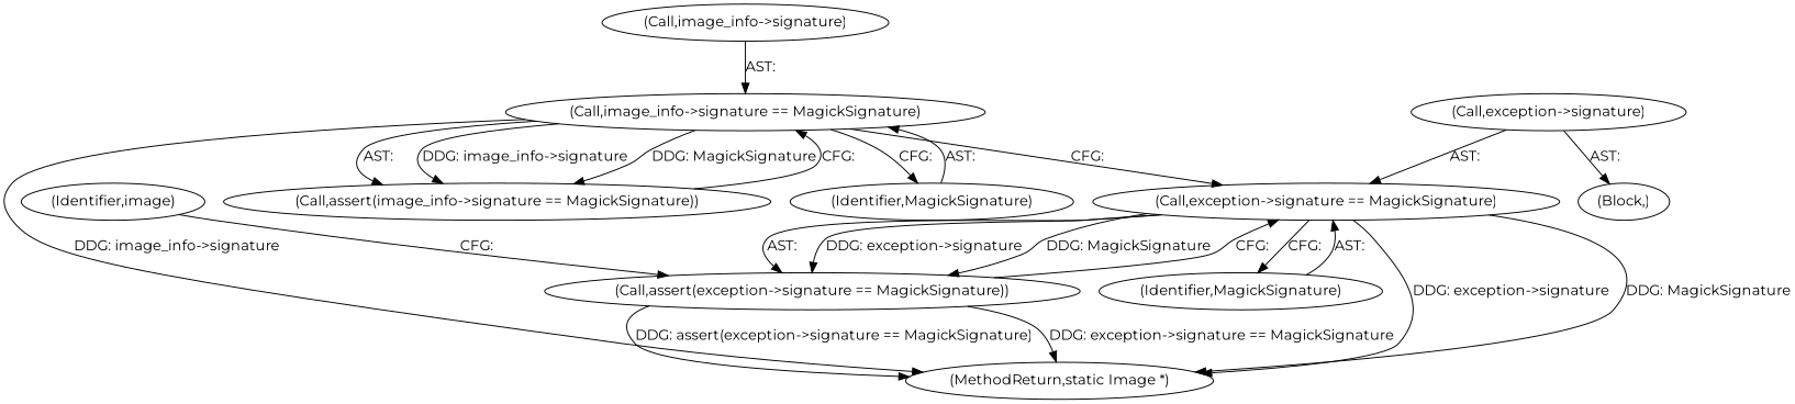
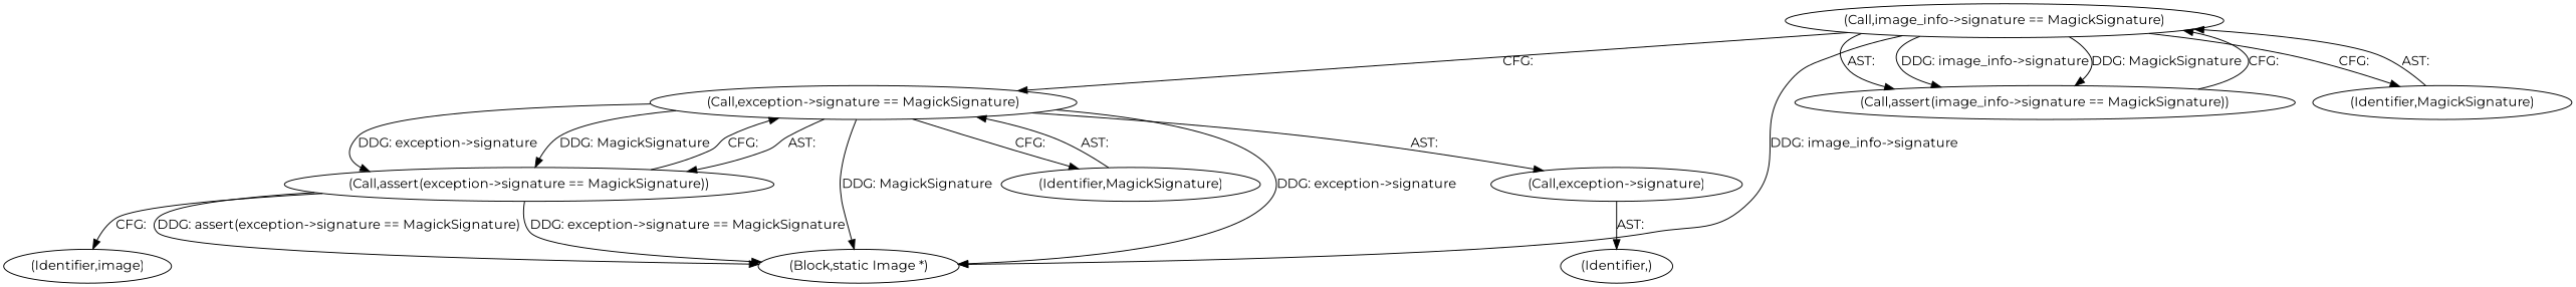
  digraph {
    fontname=Montserrat
    node [fontname=Montserrat]
    edge [fontname=Montserrat]
    n1 [label="(Call,exception->signature == MagickSignature)"]
    n2 [label="(Call,assert(exception->signature == MagickSignature))"]
-   n3 [label="(MethodReturn,static Image *)"]
+   n3 [label="(Block,static Image *)"]
    n4 [label="(Identifier,MagickSignature)"]
    n5 [label="(Call,image_info->signature == MagickSignature)"]
    n6 [label="(Call,assert(image_info->signature == MagickSignature))"]
    n7 [label="(Identifier,MagickSignature)"]
-   n8 [label="(Block,)"]
-   n9 [label="(Call,image_info->signature)"]
+   n8 [label="(Identifier,)"]
    n10 [label="(Identifier,image)"]
    n11 [label="(Call,exception->signature)"]
    n1 -> n2 [label="AST: "]
    n1 -> n2 [label="DDG: exception->signature"]
    n1 -> n2 [label="DDG: MagickSignature"]
    n1 -> n3 [label="DDG: exception->signature"]
    n1 -> n3 [label="DDG: MagickSignature"]
    n1 -> n4 [label="CFG: "]
    n2 -> n1 [label="CFG: "]
    n2 -> n3 [label="DDG: exception->signature == MagickSignature"]
    n2 -> n3 [label="DDG: assert(exception->signature == MagickSignature)"]
    n4 -> n1 [label="AST: "]
    n5 -> n1 [label="CFG: "]
    n5 -> n3 [label="DDG: image_info->signature"]
    n5 -> n6 [label="AST: "]
    n5 -> n6 [label="DDG: image_info->signature"]
    n5 -> n6 [label="DDG: MagickSignature"]
    n5 -> n7 [label="CFG: "]
    n6 -> n5 [label="CFG: "]
    n7 -> n5 [label="AST: "]
-   n9 -> n5 [label="AST: "]
-   n10 -> n2 [label="CFG: "]
-   n11 -> n1 [label="AST: "]
+   n2 -> n10 [label="CFG: "]
+   n1 -> n11 [label="AST: "]
    n11 -> n8 [label="AST: "]
  }
